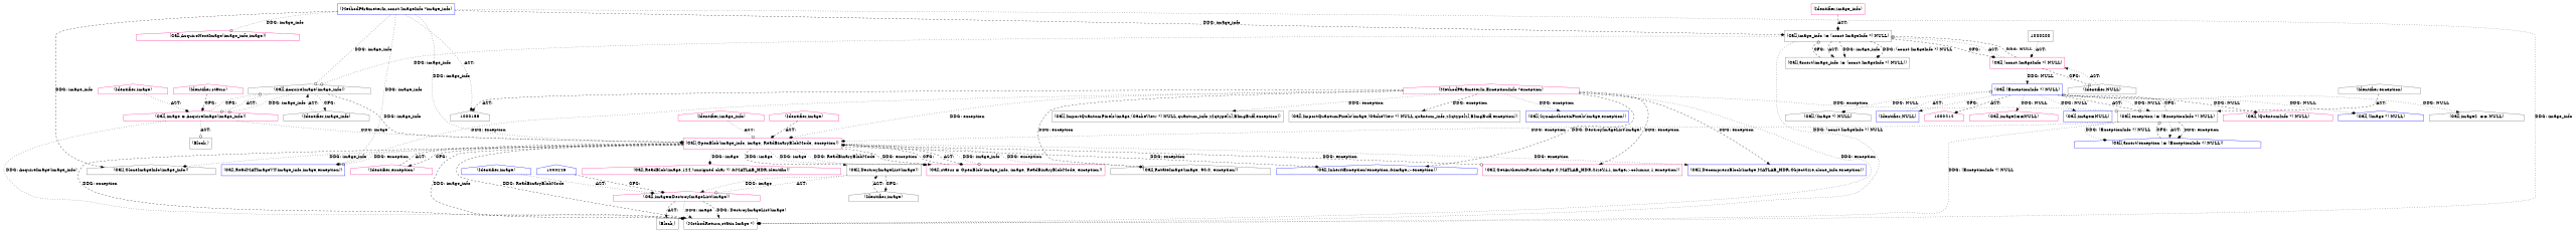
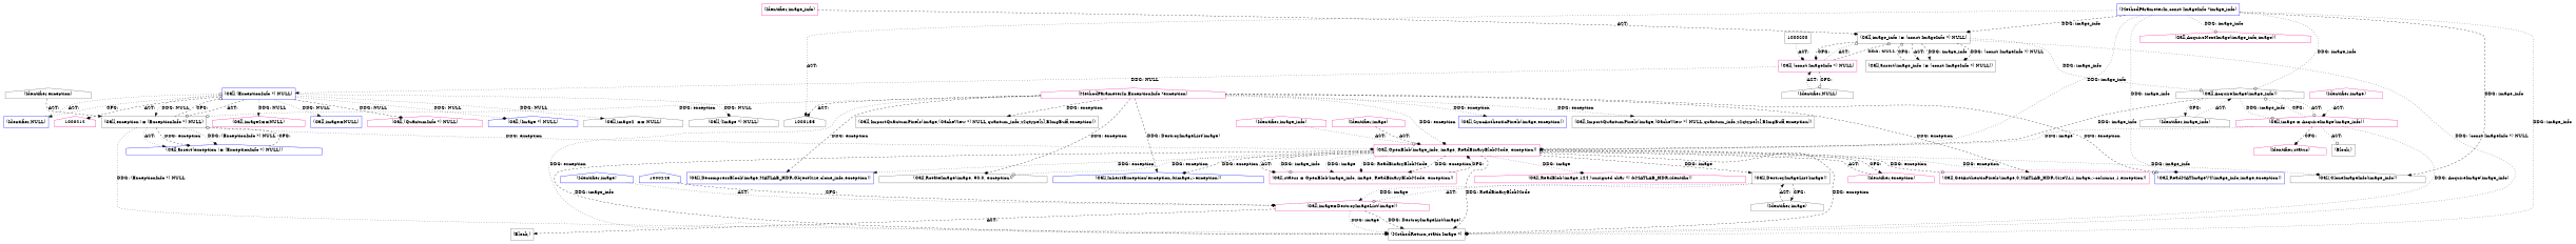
  digraph {
    node [color=gray40 shape=house]
    edge [arrowhead=normal style=dotted]
    n1 [color=deeppink label="(Call,image=DestroyImageList(image))"]
    n2 [label="(Block,)" shape=box]
    n3 [label="(MethodReturn,static Image *)" shape=box]
    n4 [label="(Call,DestroyImageList(image))" shape=box]
    n5 [label="(Identifier,image)"]
    n6 [color=deeppink label="(Call,OpenBlob(image_info, image, ReadBinaryBlobMode, exception))" shape=box]
    n7 [color=blue label="(Call,ReadMATImageV4(image_info,image,exception))" shape=box]
    n8 [color=blue label="(Call,DecompressBlock(image,MATLAB_HDR.ObjectSize,clone_info,exception))" shape=box]
    n9 [label="(Call,CloneImageInfo(image_info))"]
    n10 [color=deeppink label="(Call,status = OpenBlob(image_info, image, ReadBinaryBlobMode, exception))" shape=box]
    n11 [color=deeppink label="(Identifier,exception)"]
    n12 [label="(Call,RotateImage(image, 90.0, exception))"]
    n13 [color=deeppink label="(Call,ReadBlob(image,124,(unsigned char *) &MATLAB_HDR.identific))"]
    n14 [color=blue label="(Call,InheritException(exception,&image->exception))"]
    n15 [color=deeppink label="(Call,GetAuthenticPixels(image,0,MATLAB_HDR.SizeY-i-1,image->columns,1,exception))" shape=box]
    n16 [label="(Call,AcquireImage(image_info))"]
    n17 [color=deeppink label="(Call,image = AcquireImage(image_info))"]
    n18 [label="(Identifier,image_info)"]
    n19 [label="(Block,)" shape=box]
    n20 [label="(Call,image_info != (const ImageInfo *) NULL)" shape=box]
    n21 [color=deeppink label="(Call,(const ImageInfo *) NULL)" shape=box]
    n22 [label="(Call,assert(image_info != (const ImageInfo *) NULL))" shape=box]
    n23 [color=blue label="(Call,(ExceptionInfo *) NULL)" shape=box]
    n24 [label="(Identifier,NULL)"]
    n25 [color=blue label="(MethodParameterIn,const ImageInfo *image_info)" shape=box]
    n26 [color=deeppink label="(Call,AcquireNextImage(image_info,image))"]
    1000155
    n28 [label="(Call,exception != (ExceptionInfo *) NULL)" shape=box]
    n29 [color=deeppink label="(Call,image2==NULL)"]
    n30 [color=blue label="(Call,image=NULL)" shape=box]
    n31 [color=deeppink label="(Call,(QuantumInfo *) NULL)"]
    n32 [color=blue label="(Call,(Image *) NULL)"]
    n33 [label="(Call,image2  == NULL)"]
    n34 [label="(Call,(Image *) NULL)"]
    n35 [color=blue label="(Identifier,NULL)" shape=box]
    1000212 [color=deeppink]
    n37 [color=blue label="(Call,assert(exception != (ExceptionInfo *) NULL))"]
    n38 [color=deeppink label="(MethodParameterIn,ExceptionInfo *exception)"]
    n39 [label="(Call,ImportQuantumPixels(image,(CacheView *) NULL,quantum_info,z2qtype[z],BImgBuff,exception))" shape=box]
    n40 [label="(Call,ImportQuantumPixels(image,(CacheView *) NULL,quantum_info,z2qtype[z],BImgBuff,exception))" shape=box]
    n41 [color=blue label="(Call,SyncAuthenticPixels(image,exception))" shape=box]
    n42 [color=deeppink label="(Identifier,image)"]
    n43 [color=deeppink label="(Identifier,image_info)"]
    n44 [color=deeppink label="(Identifier,image_info)" shape=box]
    n45 [color=deeppink label="(Identifier,status)"]
    n46 [color=deeppink label="(Identifier,image)"]
    n47 [color=blue label="(Identifier,image)"]
    n48 [label="(Identifier,exception)"]
    1000248 [color=blue]
    1000200 [shape=box]
    n1 -> n2 [label="AST: " style=dashed]
    n1 -> n3 [label="DDG: DestroyImageList(image)" style=dashed]
    n1 -> n3 [label="DDG: image"]
    n4 -> n1 [arrowhead=odot label="AST: "]
    n4 -> n1 [label="DDG: image"]
    n4 -> n5 [label="CFG: " style=dashed]
    n5 -> n4 [label="AST: " style=dashed]
    n6 -> n3 [arrowhead=odot label="DDG: exception" style=dashed]
    n6 -> n3 [arrowhead=odot label="DDG: image_info" style=dashed]
    n6 -> n3 [label="DDG: ReadBinaryBlobMode" style=dashed]
    n6 -> n4 [label="DDG: image" style=dashed]
    n6 -> n7 [arrowhead=odot label="DDG: exception"]
    n6 -> n8 [label="DDG: exception"]
    n6 -> n9 [arrowhead=diamond label="DDG: image_info"]
    n6 -> n10 [arrowhead=diamond label="AST: " style=dashed]
    n6 -> n10 [arrowhead=odot label="DDG: image_info"]
    n6 -> n10 [label="DDG: image"]
    n6 -> n10 [arrowhead=diamond label="DDG: ReadBinaryBlobMode"]
    n6 -> n10 [label="DDG: exception" style=dashed]
    n6 -> n11 [label="CFG: " style=dashed]
    n6 -> n12 [arrowhead=odot label="DDG: exception"]
    n6 -> n13 [arrowhead=diamond label="DDG: image"]
    n6 -> n14 [arrowhead=diamond label="DDG: exception" style=dashed]
    n6 -> n15 [arrowhead=odot label="DDG: exception" style=dashed]
    n10 -> n6 [arrowhead=diamond label="CFG: " style=dashed]
    n11 -> n6 [arrowhead=odot label="AST: " style=dashed]
    n16 -> n6 [arrowhead=odot label="DDG: image_info" style=dashed]
    n16 -> n17 [arrowhead=odot label="AST: "]
    n16 -> n17 [arrowhead=odot label="DDG: image_info"]
    n16 -> n18 [label="CFG: "]
    n17 -> n3 [arrowhead=diamond label="DDG: AcquireImage(image_info)"]
    n17 -> n6 [arrowhead=diamond label="DDG: image"]
    n17 -> n16 [arrowhead=odot label="CFG: "]
    n17 -> n19 [arrowhead=odot label="AST: "]
    n18 -> n16 [label="AST: "]
    n20 -> n3 [arrowhead=odot label="DDG: (const ImageInfo *) NULL"]
    n20 -> n16 [arrowhead=odot label="DDG: image_info"]
    n20 -> n21 [arrowhead=diamond label="CFG: " style=dashed]
    n20 -> n22 [label="AST: " style=dashed]
    n20 -> n22 [label="DDG: image_info" style=dashed]
    n20 -> n22 [arrowhead=diamond label="DDG: (const ImageInfo *) NULL" style=dashed]
    n21 -> n20 [arrowhead=odot label="AST: "]
    n21 -> n20 [arrowhead=odot label="DDG: NULL" style=dashed]
    n21 -> n23 [label="DDG: NULL"]
    n21 -> n24 [arrowhead=odot label="CFG: " style=dashed]
    n22 -> n20 [arrowhead=odot label="CFG: " style=dashed]
    n23 -> n28 [arrowhead=odot label="AST: " style=dashed]
    n23 -> n28 [label="DDG: NULL"]
    n23 -> n29 [label="DDG: NULL"]
    n23 -> n30 [label="DDG: NULL"]
    n23 -> n31 [arrowhead=diamond label="DDG: NULL" style=dashed]
    n23 -> n32 [arrowhead=diamond label="DDG: NULL"]
    n23 -> n33 [label="DDG: NULL"]
    n23 -> n34 [arrowhead=diamond label="DDG: NULL"]
    n23 -> n35 [label="CFG: "]
    n23 -> 1000212 [arrowhead=diamond label="AST: " style=dashed]
    n24 -> n21 [label="AST: "]
    n25 -> n3 [arrowhead=diamond label="DDG: image_info"]
    n25 -> n6 [arrowhead=odot label="DDG: image_info"]
    n25 -> n7 [arrowhead=diamond label="DDG: image_info"]
    n25 -> n9 [label="DDG: image_info" style=dashed]
    n25 -> n16 [arrowhead=odot label="DDG: image_info"]
    n25 -> n20 [arrowhead=diamond label="DDG: image_info" style=dashed]
    n25 -> n26 [arrowhead=odot label="DDG: image_info"]
    n25 -> 1000155 [arrowhead=diamond label="AST: "]
    n28 -> n3 [label="DDG: (ExceptionInfo *) NULL"]
    n28 -> n6 [arrowhead=diamond label="DDG: exception"]
    n28 -> n23 [arrowhead=odot label="CFG: " style=dashed]
    n28 -> n37 [label="AST: "]
    n28 -> n37 [arrowhead=diamond label="DDG: exception" style=dashed]
    n28 -> n37 [arrowhead=diamond label="DDG: (ExceptionInfo *) NULL"]
    n35 -> n23 [arrowhead=odot label="AST: "]
    n37 -> n28 [arrowhead=odot label="CFG: " style=dashed]
    n38 -> n3 [label="DDG: exception"]
    n38 -> n6 [arrowhead=diamond label="DDG: exception"]
-   n38 -> n7 [arrowhead=odot label="DDG: exception"]
+   n38 -> n7 [arrowhead=odot label="DDG: exception" style=dashed]
    n38 -> n8 [label="DDG: exception" style=dashed]
    n38 -> n12 [arrowhead=diamond label="DDG: exception" style=dashed]
    n38 -> n14 [label="DDG: DestroyImageList(image)" style=dashed]
    n38 -> n15 [label="DDG: exception" style=dashed]
    n38 -> 1000155 [arrowhead=diamond label="AST: " style=dashed]
    n38 -> n28 [arrowhead=odot label="DDG: exception"]
    n38 -> n39 [label="DDG: exception"]
    n38 -> n40 [label="DDG: exception" style=dashed]
    n38 -> n41 [label="DDG: exception"]
    n42 -> n17 [arrowhead=diamond label="AST: "]
    n43 -> n6 [arrowhead=odot label="AST: "]
    n44 -> n20 [arrowhead=diamond label="AST: " style=dashed]
-   n45 -> n17 [arrowhead=diamond label="CFG: " style=dashed]
+   n17 -> n45 [arrowhead=diamond label="CFG: " style=dashed]
    n46 -> n6 [arrowhead=diamond label="AST: " style=dashed]
    n47 -> n1 [arrowhead=diamond label="AST: "]
    n48 -> n28 [label="AST: " style=dashed]
    1000248 -> n1 [arrowhead=diamond label="CFG: " style=dashed]
    1000200 -> n21 [arrowhead=diamond label="AST: "]
  }
